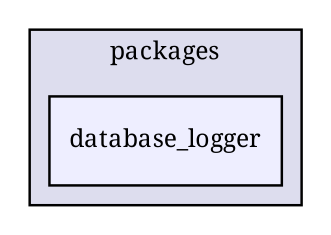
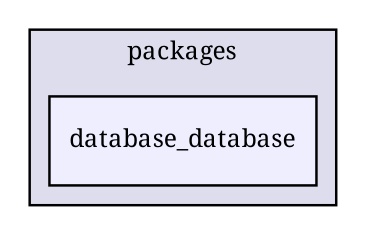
  digraph {
    compound=true
    fontname="Noto Serif"
-   n1 [fillcolor="#eeeeff" fontname="Noto Serif" fontsize=10 label=database_logger pencolor=black shape=box style=filled]
+   n1 [fillcolor="#eeeeff" fontname="Noto Serif" fontsize=10 label=database_database pencolor=black shape=box style=filled]
    subgraph cluster_1 {
      bgcolor="#ddddee"
      fontsize=10
      label=packages
      pencolor=black
      n1
    }
  }
